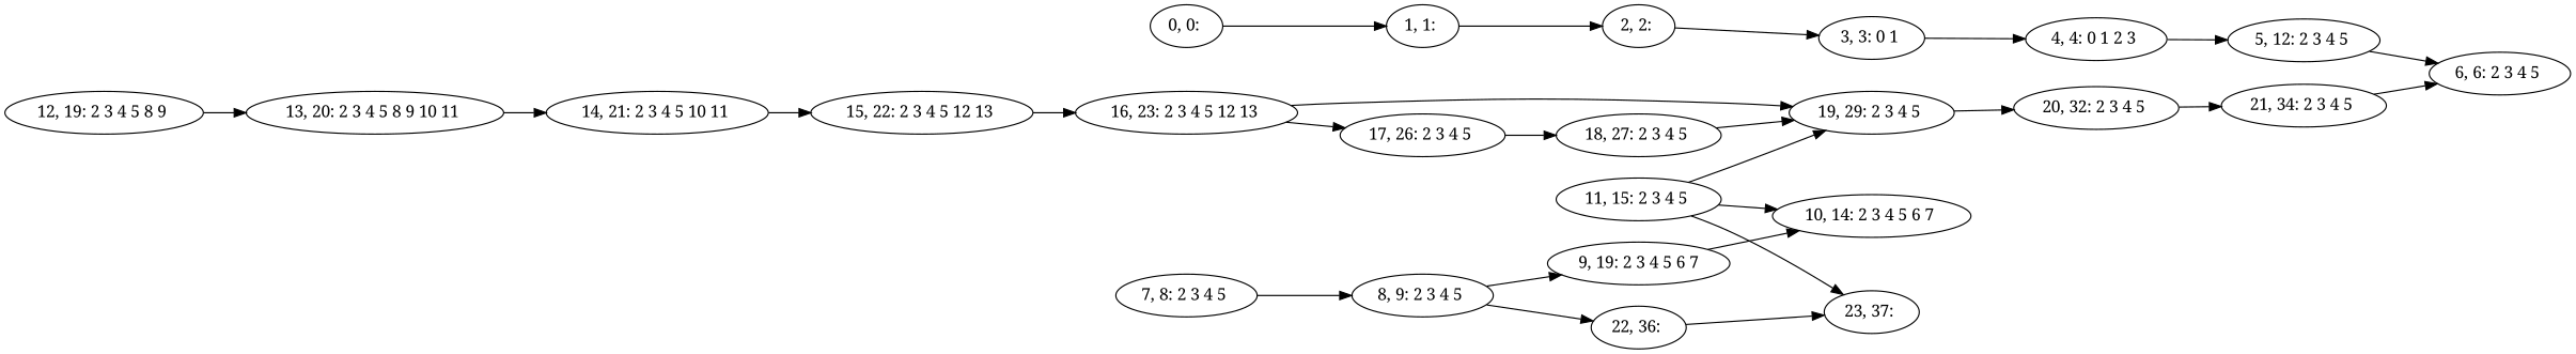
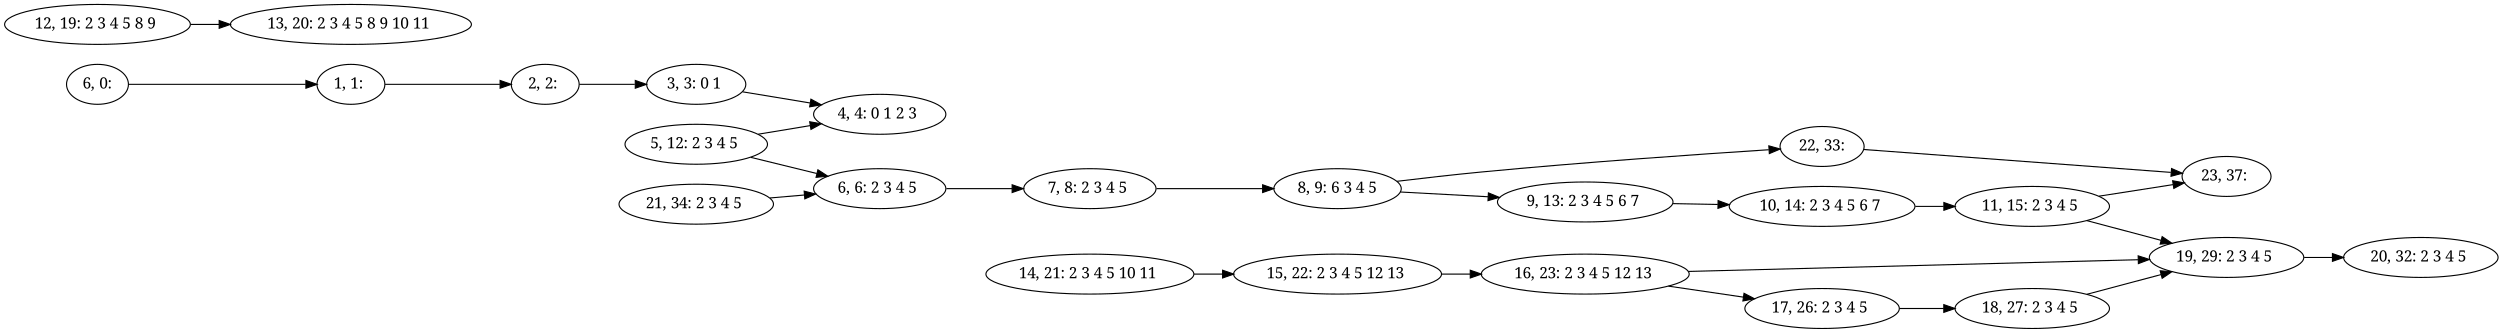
  digraph {
    fontname="Noto Serif"
    rankdir=LR
    node [fontname="Noto Serif"]
    edge [fontname="Noto Serif"]
-   n1 [label="0, 0: "]
+   n1 [label="6, 0:"]
    n2 [label="1, 1: "]
    n3 [label="2, 2: "]
    n4 [label="3, 3: 0 1 "]
    n5 [label="4, 4: 0 1 2 3 "]
    n6 [label="5, 12: 2 3 4 5 "]
    n7 [label="6, 6: 2 3 4 5 "]
    n8 [label="7, 8: 2 3 4 5 "]
-   n9 [label="8, 9: 2 3 4 5 "]
-   n10 [label="9, 19: 2 3 4 5 6 7"]
-   n11 [label="22, 36: "]
+   n9 [label="8, 9: 6 3 4 5"]
+   n10 [label="9, 13: 2 3 4 5 6 7 "]
+   n11 [label="22, 33:"]
    n12 [label="10, 14: 2 3 4 5 6 7 "]
    n13 [label="23, 37: "]
    n14 [label="11, 15: 2 3 4 5 "]
    n15 [label="19, 29: 2 3 4 5 "]
    n16 [label="12, 19: 2 3 4 5 8 9 "]
    n17 [label="13, 20: 2 3 4 5 8 9 10 11 "]
    n18 [label="20, 32: 2 3 4 5 "]
    n19 [label="14, 21: 2 3 4 5 10 11 "]
    n20 [label="15, 22: 2 3 4 5 12 13 "]
    n21 [label="16, 23: 2 3 4 5 12 13 "]
    n22 [label="17, 26: 2 3 4 5 "]
    n23 [label="18, 27: 2 3 4 5 "]
    n24 [label="21, 34: 2 3 4 5 "]
    n1 -> n2
    n2 -> n3
    n3 -> n4
    n4 -> n5
-   n5 -> n6
+   n6 -> n5
    n6 -> n7
+   n7 -> n8
    n8 -> n9
    n9 -> n10
    n9 -> n11
    n10 -> n12
    n11 -> n13
-   n14 -> n12
+   n12 -> n14
    n14 -> n13
    n14 -> n15
    n15 -> n18
    n16 -> n17
-   n17 -> n19
-   n18 -> n24
    n19 -> n20
    n20 -> n21
    n21 -> n15
    n21 -> n22
    n22 -> n23
    n23 -> n15
    n24 -> n7
  }
